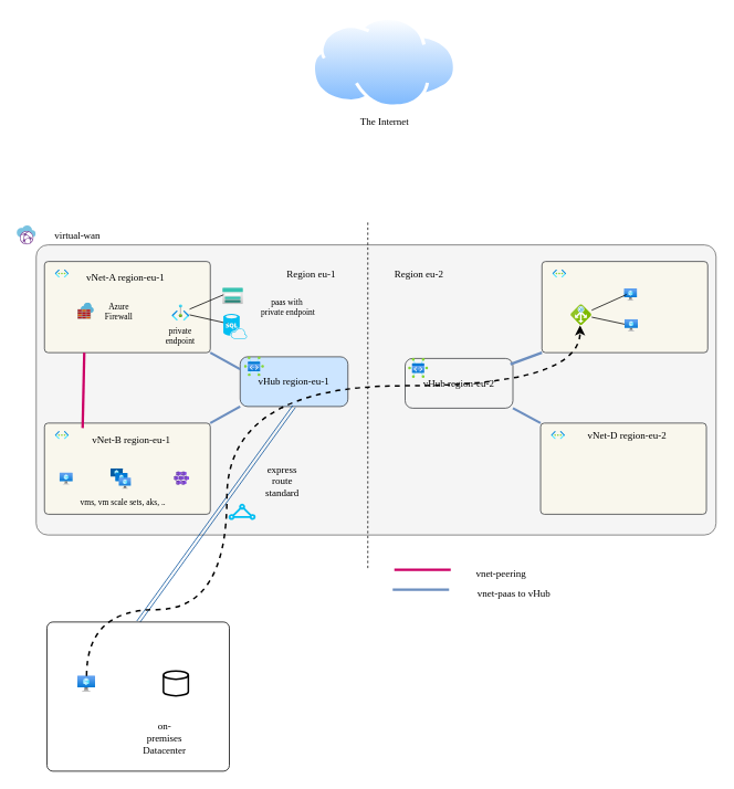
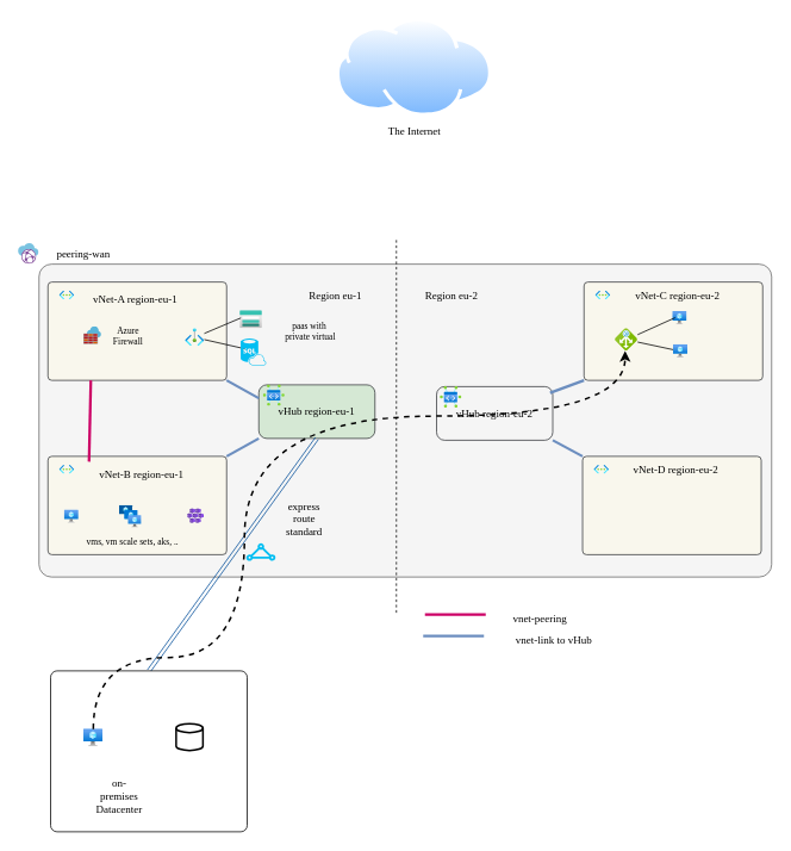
  <mxCell id="0" />
  <mxCell id="1" parent="0" />
  <mxCell id="2" value="" style="rounded=1;whiteSpace=wrap;html=1;arcSize=4;fillColor=#f5f5f5;fontColor=#333333;strokeColor=#666666;" parent="1" vertex="1"><mxGeometry x="43" y="295" width="820" height="350" as="geometry" /></mxCell>
  <mxCell id="3" value="The Internet" style="image;aspect=fixed;perimeter=ellipsePerimeter;html=1;align=center;shadow=0;dashed=0;spacingTop=3;image=img/lib/active_directory/internet_cloud.svg;fontFamily=Lucida Console;" parent="1" vertex="1"><mxGeometry x="375.7" y="20" width="174.6" height="110" as="geometry" /></mxCell>
- <mxCell id="4" value="vHub region-eu-1 " style="rounded=1;whiteSpace=wrap;html=1;fontFamily=Lucida Console;fillColor=#cce5ff;strokeColor=#36393d;" parent="1" vertex="1"><mxGeometry x="289" y="430" width="130" height="60" as="geometry" /></mxCell>
+ <mxCell id="4" value="vHub region-eu-1 " style="rounded=1;whiteSpace=wrap;html=1;fontFamily=Lucida Console;fillColor=#d5e8d4;strokeColor=#36393d;" parent="1" vertex="1"><mxGeometry x="289" y="430" width="130" height="60" as="geometry" /></mxCell>
  <mxCell id="5" style="rounded=0;orthogonalLoop=1;jettySize=auto;html=1;exitX=0.5;exitY=0;exitDx=0;exitDy=0;entryX=0.5;entryY=1;entryDx=0;entryDy=0;shape=link;strokeColor=#004C99;" parent="1" source="6" target="4" edge="1"><mxGeometry relative="1" as="geometry" /></mxCell>
  <mxCell id="6" value="" style="rounded=1;whiteSpace=wrap;html=1;arcSize=4;" parent="1" vertex="1"><mxGeometry x="56" y="750" width="220" height="180" as="geometry" /></mxCell>
  <mxCell id="7" value="&lt;font face=&quot;Lucida Console&quot;&gt;vHub region-eu-2&lt;/font&gt;" style="rounded=1;whiteSpace=wrap;html=1;fillColor=#f5f5f5;strokeColor=#36393d;" parent="1" vertex="1"><mxGeometry x="488" y="432" width="130" height="60" as="geometry" /></mxCell>
  <mxCell id="8" style="rounded=0;orthogonalLoop=1;jettySize=auto;html=1;exitX=1;exitY=1;exitDx=0;exitDy=0;entryX=0;entryY=0.25;entryDx=0;entryDy=0;endArrow=none;startFill=0;strokeWidth=3;fillColor=#dae8fc;strokeColor=#6c8ebf;" parent="1" source="9" target="4" edge="1"><mxGeometry relative="1" as="geometry" /></mxCell>
  <mxCell id="9" value="" style="rounded=1;whiteSpace=wrap;html=1;arcSize=4;fillColor=#f9f7ed;strokeColor=#36393d;" parent="1" vertex="1"><mxGeometry x="53" y="315" width="200" height="110" as="geometry" /></mxCell>
  <mxCell id="10" value="" style="image;aspect=fixed;html=1;points=[];align=center;fontSize=12;image=img/lib/azure2/networking/Virtual_Networks.svg;" parent="1" vertex="1"><mxGeometry x="66" y="325" width="16.75" height="10" as="geometry" /></mxCell>
  <mxCell id="11" value="vNet-A region-eu-1" style="text;html=1;align=center;verticalAlign=middle;whiteSpace=wrap;rounded=0;fontFamily=Lucida Console;" parent="1" vertex="1"><mxGeometry x="81" y="320" width="140" height="30" as="geometry" /></mxCell>
  <mxCell id="12" style="rounded=0;orthogonalLoop=1;jettySize=auto;html=1;exitX=1;exitY=0;exitDx=0;exitDy=0;entryX=0;entryY=1;entryDx=0;entryDy=0;endArrow=none;startFill=0;strokeWidth=3;fillColor=#dae8fc;strokeColor=#6c8ebf;" parent="1" source="13" target="4" edge="1"><mxGeometry relative="1" as="geometry" /></mxCell>
  <mxCell id="13" value="" style="rounded=1;whiteSpace=wrap;html=1;arcSize=4;fillColor=#f9f7ed;strokeColor=#36393d;" parent="1" vertex="1"><mxGeometry x="53" y="510" width="200" height="110" as="geometry" /></mxCell>
  <mxCell id="14" value="" style="image;aspect=fixed;html=1;points=[];align=center;fontSize=12;image=img/lib/azure2/networking/Virtual_Networks.svg;" parent="1" vertex="1"><mxGeometry x="66" y="520" width="16.75" height="10" as="geometry" /></mxCell>
  <mxCell id="15" value="vNet-B region-eu-1" style="text;html=1;align=center;verticalAlign=middle;whiteSpace=wrap;rounded=0;fontFamily=Lucida Console;" parent="1" vertex="1"><mxGeometry x="88" y="516" width="140" height="30" as="geometry" /></mxCell>
  <mxCell id="16" value="" style="rounded=1;whiteSpace=wrap;html=1;arcSize=4;fillColor=#f9f7ed;strokeColor=#36393d;" parent="1" vertex="1"><mxGeometry x="653" y="315" width="200" height="110" as="geometry" /></mxCell>
  <mxCell id="17" value="" style="image;aspect=fixed;html=1;points=[];align=center;fontSize=12;image=img/lib/azure2/networking/Virtual_Networks.svg;" parent="1" vertex="1"><mxGeometry x="666" y="325" width="16.75" height="10" as="geometry" /></mxCell>
  <mxCell id="18" style="rounded=0;orthogonalLoop=1;jettySize=auto;html=1;exitX=0.25;exitY=1;exitDx=0;exitDy=0;entryX=0.093;entryY=0;entryDx=0;entryDy=0;entryPerimeter=0;endArrow=none;startFill=0;strokeWidth=3;fillColor=#fff2cc;strokeColor=#CC0066;" parent="1" edge="1"><mxGeometry relative="1" as="geometry"><mxPoint x="101" y="425" as="sourcePoint" /><mxPoint x="99.02" y="516" as="targetPoint" /></mxGeometry></mxCell>
+ <mxCell id="19" value="vNet-C region-eu-2" style="text;html=1;align=center;verticalAlign=middle;whiteSpace=wrap;rounded=0;fontFamily=Lucida Console;" parent="1" vertex="1"><mxGeometry x="688" y="315" width="140" height="30" as="geometry" /></mxCell>
  <mxCell id="20" value="" style="image;aspect=fixed;html=1;points=[];align=center;fontSize=12;image=img/lib/azure2/networking/Virtual_WAN_Hub.svg;" parent="1" vertex="1"><mxGeometry x="294" y="430" width="24.38" height="24" as="geometry" /></mxCell>
  <mxCell id="21" value="" style="image;aspect=fixed;html=1;points=[];align=center;fontSize=12;image=img/lib/azure2/networking/Virtual_WAN_Hub.svg;" parent="1" vertex="1"><mxGeometry x="492" y="432" width="24.38" height="24" as="geometry" /></mxCell>
  <mxCell id="22" style="rounded=0;orthogonalLoop=1;jettySize=auto;html=1;exitX=0;exitY=1;exitDx=0;exitDy=0;entryX=0.977;entryY=0.117;entryDx=0;entryDy=0;entryPerimeter=0;strokeWidth=3;fillColor=#dae8fc;strokeColor=#6c8ebf;endArrow=none;startFill=0;" parent="1" source="16" target="7" edge="1"><mxGeometry relative="1" as="geometry" /></mxCell>
  <mxCell id="23" style="rounded=0;orthogonalLoop=1;jettySize=auto;html=1;exitX=0;exitY=0;exitDx=0;exitDy=0;entryX=1;entryY=1;entryDx=0;entryDy=0;endArrow=none;startFill=0;strokeWidth=3;fillColor=#dae8fc;strokeColor=#6c8ebf;" parent="1" source="24" target="7" edge="1"><mxGeometry relative="1" as="geometry" /></mxCell>
  <mxCell id="24" value="" style="rounded=1;whiteSpace=wrap;html=1;arcSize=4;fillColor=#f9f7ed;strokeColor=#36393d;" parent="1" vertex="1"><mxGeometry x="651.38" y="510" width="200" height="110" as="geometry" /></mxCell>
  <mxCell id="25" value="" style="image;aspect=fixed;html=1;points=[];align=center;fontSize=12;image=img/lib/azure2/networking/Virtual_Networks.svg;" parent="1" vertex="1"><mxGeometry x="664.38" y="520" width="16.75" height="10" as="geometry" /></mxCell>
  <mxCell id="26" value="vNet-D region-eu-2" style="text;html=1;align=center;verticalAlign=middle;whiteSpace=wrap;rounded=0;fontFamily=Lucida Console;" parent="1" vertex="1"><mxGeometry x="686.38" y="510" width="140" height="30" as="geometry" /></mxCell>
  <mxCell id="27" value="" style="image;sketch=0;aspect=fixed;html=1;points=[];align=center;fontSize=12;image=img/lib/mscae/Virtual_WANs.svg;" parent="1" vertex="1"><mxGeometry x="20" y="272" width="23" height="23" as="geometry" /></mxCell>
  <mxCell id="28" value="" style="verticalLabelPosition=bottom;html=1;verticalAlign=top;align=center;strokeColor=none;fillColor=#00BEF2;shape=mxgraph.azure.express_route;pointerEvents=1;" parent="1" vertex="1"><mxGeometry x="274.67" y="607" width="33.33" height="20" as="geometry" /></mxCell>
- <mxCell id="29" value="&lt;font face=&quot;Lucida Console&quot;&gt;virtual-wan&lt;/font&gt;" style="text;html=1;align=center;verticalAlign=middle;whiteSpace=wrap;rounded=0;" parent="1" vertex="1"><mxGeometry x="43" y="268.5" width="100" height="30" as="geometry" /></mxCell>
+ <mxCell id="29" value="&lt;font face=&quot;Lucida Console&quot;&gt;peering-wan&lt;/font&gt;" style="text;html=1;align=center;verticalAlign=middle;whiteSpace=wrap;rounded=0;" parent="1" vertex="1"><mxGeometry x="43" y="268.5" width="100" height="30" as="geometry" /></mxCell>
  <mxCell id="30" value="" style="endArrow=none;dashed=1;html=1;rounded=0;" parent="1" edge="1"><mxGeometry width="50" height="50" relative="1" as="geometry"><mxPoint x="443" y="685" as="sourcePoint" /><mxPoint x="443" y="265" as="targetPoint" /></mxGeometry></mxCell>
  <mxCell id="31" value="Region eu-1" style="text;html=1;align=center;verticalAlign=middle;whiteSpace=wrap;rounded=0;fontFamily=Lucida Console;" parent="1" vertex="1"><mxGeometry x="330.38" y="315" width="90" height="30" as="geometry" /></mxCell>
  <mxCell id="32" value="Region eu-2" style="text;html=1;align=center;verticalAlign=middle;whiteSpace=wrap;rounded=0;fontFamily=Lucida Console;" parent="1" vertex="1"><mxGeometry x="460.38" y="315" width="90" height="30" as="geometry" /></mxCell>
- <mxCell id="33" value="&lt;div&gt;on-premises&lt;/div&gt;&lt;div&gt;Datacenter&lt;/div&gt;" style="text;html=1;align=center;verticalAlign=middle;whiteSpace=wrap;rounded=0;fontFamily=Lucida Console;" parent="1" vertex="1"><mxGeometry x="168" y="875" width="60" height="30" as="geometry" /></mxCell>
+ <mxCell id="33" value="&lt;div&gt;on-premises&lt;/div&gt;&lt;div&gt;Datacenter&lt;/div&gt;" style="text;html=1;align=center;verticalAlign=middle;whiteSpace=wrap;rounded=0;fontFamily=Lucida Console;" parent="1" vertex="1"><mxGeometry x="103" y="875" width="60" height="30" as="geometry" /></mxCell>
  <mxCell id="34" value="express route standard" style="text;html=1;align=center;verticalAlign=middle;whiteSpace=wrap;rounded=0;fontFamily=Lucida Console;" parent="1" vertex="1"><mxGeometry x="310.38" y="565" width="60" height="30" as="geometry" /></mxCell>
  <mxCell id="35" style="rounded=0;orthogonalLoop=1;jettySize=auto;html=1;exitX=0.25;exitY=1;exitDx=0;exitDy=0;endArrow=none;startFill=0;strokeWidth=3;fillColor=#fff2cc;strokeColor=#CC0066;" parent="1" edge="1"><mxGeometry relative="1" as="geometry"><mxPoint x="474.98" y="687" as="sourcePoint" /><mxPoint x="543" y="687" as="targetPoint" /></mxGeometry></mxCell>
  <mxCell id="36" style="rounded=0;orthogonalLoop=1;jettySize=auto;html=1;endArrow=none;startFill=0;strokeWidth=3;fillColor=#dae8fc;strokeColor=#6c8ebf;" parent="1" edge="1"><mxGeometry relative="1" as="geometry"><mxPoint x="473" y="711" as="sourcePoint" /><mxPoint x="541" y="711" as="targetPoint" /></mxGeometry></mxCell>
  <mxCell id="37" value="vnet-peering" style="text;html=1;align=center;verticalAlign=middle;whiteSpace=wrap;rounded=0;fontFamily=Lucida Console;" parent="1" vertex="1"><mxGeometry x="539" y="677" width="130" height="30" as="geometry" /></mxCell>
- <mxCell id="38" value="vnet-paas to vHub" style="text;html=1;align=center;verticalAlign=middle;whiteSpace=wrap;rounded=0;fontFamily=Lucida Console;" parent="1" vertex="1"><mxGeometry x="538.38" y="701" width="162.62" height="30" as="geometry" /></mxCell>
+ <mxCell id="38" value="vnet-link to vHub" style="text;html=1;align=center;verticalAlign=middle;whiteSpace=wrap;rounded=0;fontFamily=Lucida Console;" parent="1" vertex="1"><mxGeometry x="538.38" y="701" width="162.62" height="30" as="geometry" /></mxCell>
  <mxCell id="39" value="" style="image;aspect=fixed;html=1;points=[];align=center;fontSize=12;image=img/lib/azure2/compute/VM_Scale_Sets.svg;" parent="1" vertex="1"><mxGeometry x="133" y="565" width="25" height="25" as="geometry" /></mxCell>
  <mxCell id="40" value="" style="image;aspect=fixed;html=1;points=[];align=center;fontSize=12;image=img/lib/azure2/compute/Virtual_Machine.svg;" parent="1" vertex="1"><mxGeometry x="71.44" y="570" width="16.17" height="15" as="geometry" /></mxCell>
  <mxCell id="41" value="" style="image;aspect=fixed;html=1;points=[];align=center;fontSize=12;image=img/lib/azure2/compute/Virtual_Machine.svg;" parent="1" vertex="1"><mxGeometry x="93" y="815" width="21.56" height="20" as="geometry" /></mxCell>
  <mxCell id="42" value="" style="image;sketch=0;aspect=fixed;html=1;points=[];align=center;fontSize=12;image=img/lib/mscae/Azure_Firewall.svg;" parent="1" vertex="1"><mxGeometry x="93" y="365" width="20" height="20" as="geometry" /></mxCell>
  <mxCell id="43" value="&lt;div&gt;Azure&lt;/div&gt;&lt;div&gt;Firewall&lt;/div&gt;" style="text;html=1;align=center;verticalAlign=middle;whiteSpace=wrap;rounded=0;fontFamily=Lucida Console;fontSize=10;" parent="1" vertex="1"><mxGeometry x="113" y="360" width="60" height="30" as="geometry" /></mxCell>
  <mxCell id="44" value="" style="image;aspect=fixed;html=1;points=[];align=center;fontSize=12;image=img/lib/azure2/storage/Storage_Accounts.svg;" parent="1" vertex="1"><mxGeometry x="268" y="347" width="25" height="20" as="geometry" /></mxCell>
- <mxCell id="45" value="&lt;div&gt;private endpoint&lt;/div&gt;" style="text;html=1;align=center;verticalAlign=middle;whiteSpace=wrap;rounded=0;fontFamily=Lucida Console;fontSize=10;" parent="1" vertex="1"><mxGeometry x="187.49" y="390" width="60" height="30" as="geometry" /></mxCell>
  <mxCell id="46" value="" style="image;aspect=fixed;html=1;points=[];align=center;fontSize=12;image=img/lib/azure2/other/Private_Endpoints.svg;" parent="1" vertex="1"><mxGeometry x="206.97" y="367" width="21.03" height="20" as="geometry" /></mxCell>
  <mxCell id="47" style="rounded=0;orthogonalLoop=1;jettySize=auto;html=1;entryX=0.168;entryY=0.391;entryDx=0;entryDy=0;entryPerimeter=0;endArrow=none;startFill=0;" parent="1" source="46" target="48" edge="1"><mxGeometry relative="1" as="geometry" /></mxCell>
  <mxCell id="48" value="" style="verticalLabelPosition=bottom;html=1;verticalAlign=top;align=center;strokeColor=none;fillColor=#00BEF2;shape=mxgraph.azure.sql_database_sql_azure;" parent="1" vertex="1"><mxGeometry x="268.75" y="378" width="28.5" height="30" as="geometry" /></mxCell>
- <mxCell id="49" value="&lt;div&gt;paas with&amp;nbsp;&lt;/div&gt;&lt;div&gt;private endpoint&lt;/div&gt;" style="text;html=1;align=center;verticalAlign=middle;whiteSpace=wrap;rounded=0;fontFamily=Lucida Console;fontSize=10;" parent="1" vertex="1"><mxGeometry x="297.25" y="355" width="100" height="30" as="geometry" /></mxCell>
+ <mxCell id="49" value="&lt;div&gt;paas with&amp;nbsp;&lt;/div&gt;&lt;div&gt;private virtual&lt;/div&gt;" style="text;html=1;align=center;verticalAlign=middle;whiteSpace=wrap;rounded=0;fontFamily=Lucida Console;fontSize=10;" parent="1" vertex="1"><mxGeometry x="297.25" y="355" width="100" height="30" as="geometry" /></mxCell>
  <mxCell id="50" style="rounded=0;orthogonalLoop=1;jettySize=auto;html=1;entryX=0.035;entryY=0.41;entryDx=0;entryDy=0;entryPerimeter=0;endArrow=none;startFill=0;" parent="1" source="46" target="44" edge="1"><mxGeometry relative="1" as="geometry" /></mxCell>
  <mxCell id="51" value="vms, vm scale sets, aks, .." style="text;html=1;align=center;verticalAlign=middle;whiteSpace=wrap;rounded=0;fontFamily=Lucida Console;fontSize=10;" parent="1" vertex="1"><mxGeometry x="43" y="590" width="210" height="30" as="geometry" /></mxCell>
  <mxCell id="52" value="" style="image;aspect=fixed;html=1;points=[];align=center;fontSize=12;image=img/lib/azure2/compute/Kubernetes_Services.svg;" parent="1" vertex="1"><mxGeometry x="209.52" y="568.69" width="18.48" height="16.31" as="geometry" /></mxCell>
  <mxCell id="53" value="" style="strokeWidth=2;html=1;shape=mxgraph.flowchart.database;whiteSpace=wrap;" parent="1" vertex="1"><mxGeometry x="196.49" y="809" width="30" height="30" as="geometry" /></mxCell>
  <mxCell id="54" style="edgeStyle=orthogonalEdgeStyle;rounded=0;orthogonalLoop=1;jettySize=auto;html=1;curved=1;dashed=1;strokeWidth=2;" parent="1" source="41" target="56" edge="1"><mxGeometry relative="1" as="geometry"><Array as="points"><mxPoint x="104" y="735" /><mxPoint x="273" y="735" /><mxPoint x="273" y="465" /><mxPoint x="699" y="465" /><mxPoint x="699" y="382" /></Array></mxGeometry></mxCell>
  <mxCell id="55" style="rounded=0;orthogonalLoop=1;jettySize=auto;html=1;endArrow=none;startFill=0;" edge="1" parent="1" source="56" target="58"><mxGeometry relative="1" as="geometry" /></mxCell>
  <mxCell id="56" value="" style="image;sketch=0;aspect=fixed;html=1;points=[];align=center;fontSize=12;image=img/lib/mscae/Application_Gateway.svg;" vertex="1" parent="1"><mxGeometry x="688" y="367" width="25" height="25" as="geometry" /></mxCell>
  <mxCell id="57" value="" style="image;aspect=fixed;html=1;points=[];align=center;fontSize=12;image=img/lib/azure2/compute/Virtual_Machine.svg;" vertex="1" parent="1"><mxGeometry x="752.22" y="348" width="16.17" height="15" as="geometry" /></mxCell>
  <mxCell id="58" value="" style="image;aspect=fixed;html=1;points=[];align=center;fontSize=12;image=img/lib/azure2/compute/Virtual_Machine.svg;" vertex="1" parent="1"><mxGeometry x="753" y="385" width="16.17" height="15" as="geometry" /></mxCell>
  <mxCell id="59" style="rounded=0;orthogonalLoop=1;jettySize=auto;html=1;entryX=0.174;entryY=0.46;entryDx=0;entryDy=0;entryPerimeter=0;endArrow=none;startFill=0;" edge="1" parent="1" source="56" target="57"><mxGeometry relative="1" as="geometry" /></mxCell>
